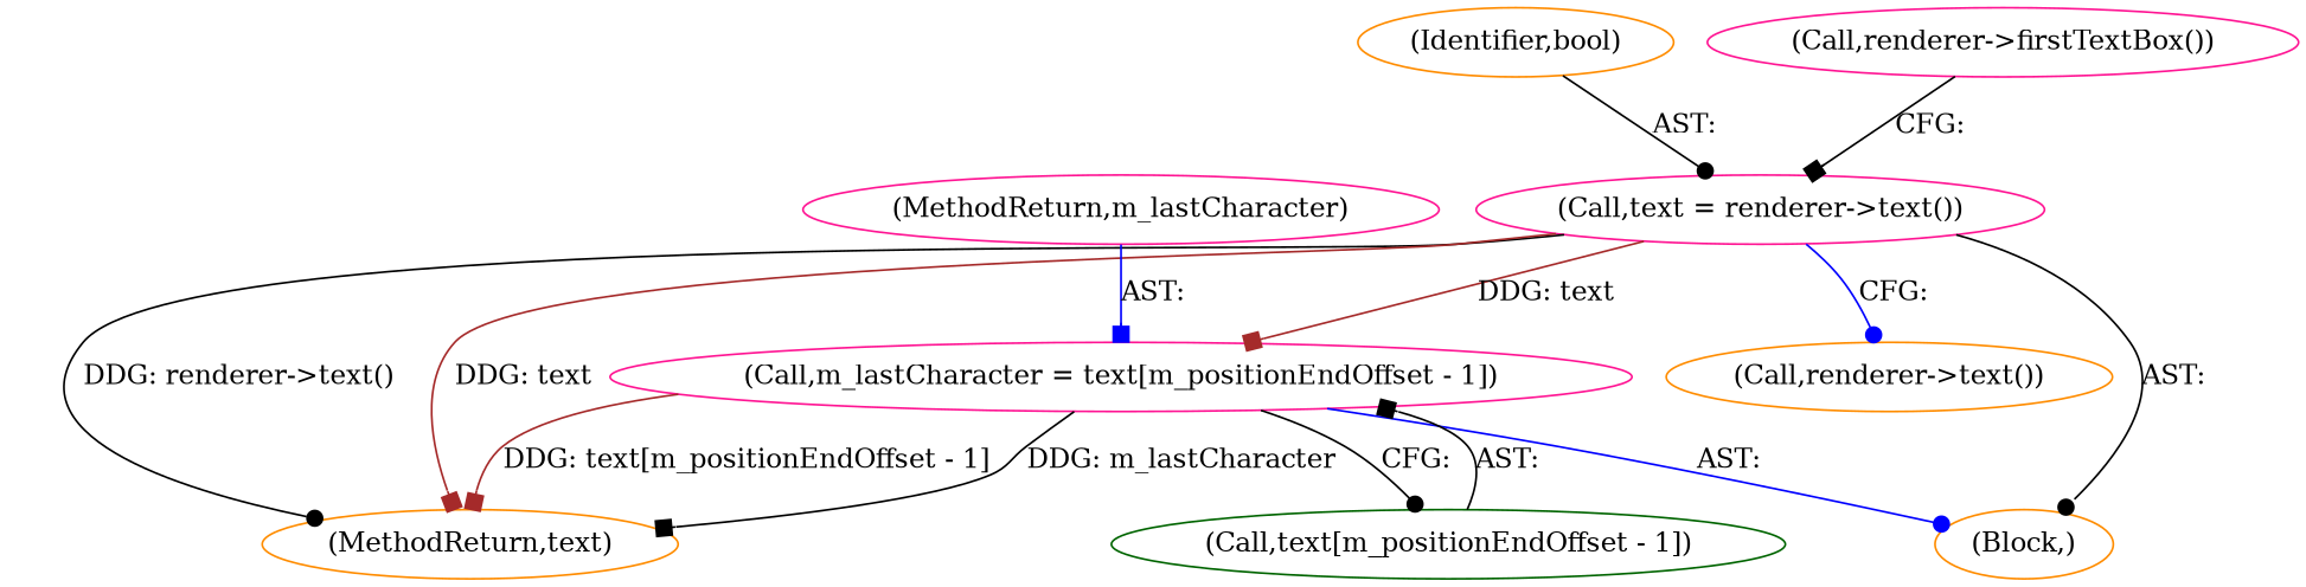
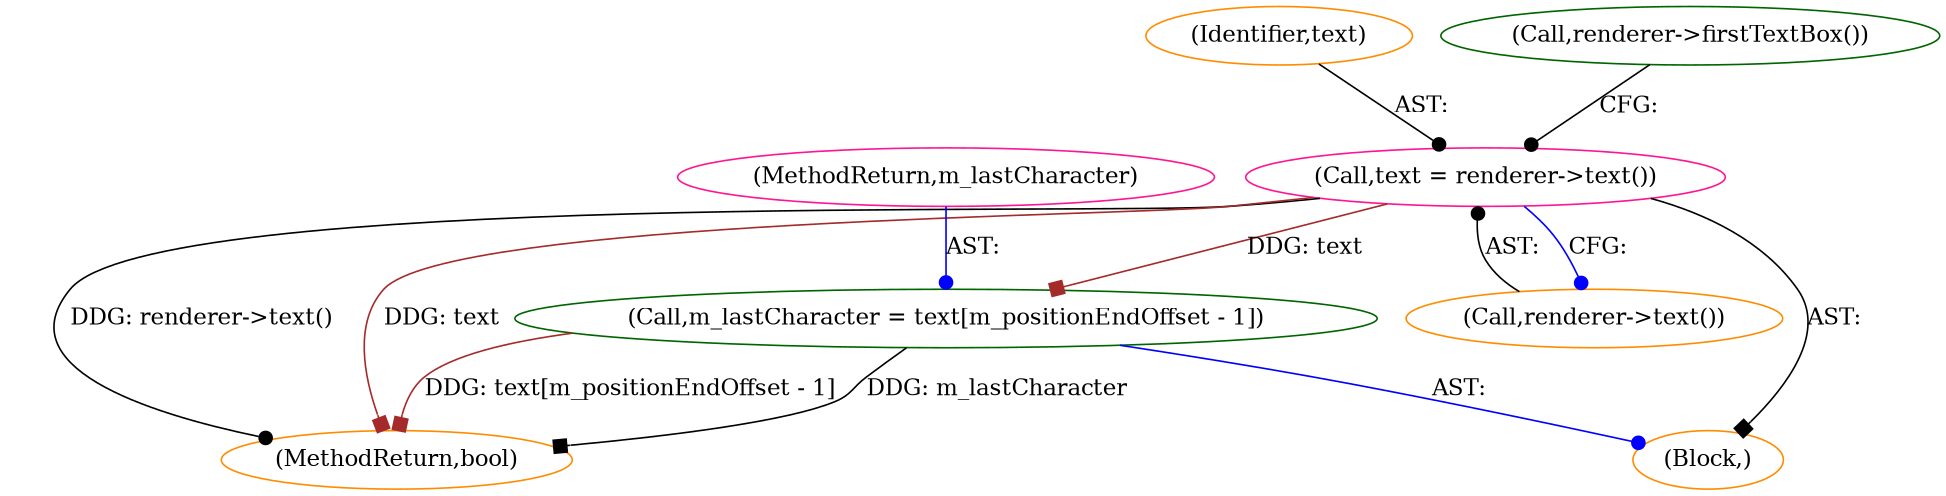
  digraph {
    node [color=darkorange]
    edge [arrowhead=dot color=black]
-   n1 [color=deeppink label="(Call,m_lastCharacter = text[m_positionEndOffset - 1])"]
+   n1 [color=darkgreen label="(Call,m_lastCharacter = text[m_positionEndOffset - 1])"]
    n2 [label="(Block,)"]
-   n3 [color=darkgreen label="(Call,text[m_positionEndOffset - 1])"]
-   n4 [label="(MethodReturn,text)"]
+   n4 [label="(MethodReturn,bool)"]
    n5 [color=deeppink label="(Call,text = renderer->text())"]
    n6 [label="(Call,renderer->text())"]
-   n7 [label="(Identifier,bool)"]
-   n8 [color=deeppink label="(Call,renderer->firstTextBox())"]
+   n7 [label="(Identifier,text)"]
+   n8 [color=darkgreen label="(Call,renderer->firstTextBox())"]
    n9 [color=deeppink label="(MethodReturn,m_lastCharacter)"]
    n1 -> n2 [color=blue label="AST: "]
-   n1 -> n3 [label="CFG: "]
    n1 -> n4 [arrowhead=box color=brown label="DDG: text[m_positionEndOffset - 1]"]
    n1 -> n4 [arrowhead=box label="DDG: m_lastCharacter"]
-   n3 -> n1 [arrowhead=box label="AST: "]
    n5 -> n1 [arrowhead=box color=brown label="DDG: text"]
-   n5 -> n2 [label="AST: "]
+   n5 -> n2 [arrowhead=box label="AST: "]
    n5 -> n4 [label="DDG: renderer->text()"]
    n5 -> n4 [arrowhead=box color=brown label="DDG: text"]
    n5 -> n6 [color=blue label="CFG: "]
+   n6 -> n5 [label="AST: "]
    n7 -> n5 [label="AST: "]
-   n8 -> n5 [arrowhead=box label="CFG: "]
-   n9 -> n1 [arrowhead=box color=blue label="AST: "]
+   n8 -> n5 [label="CFG: "]
+   n9 -> n1 [color=blue label="AST: "]
  }
